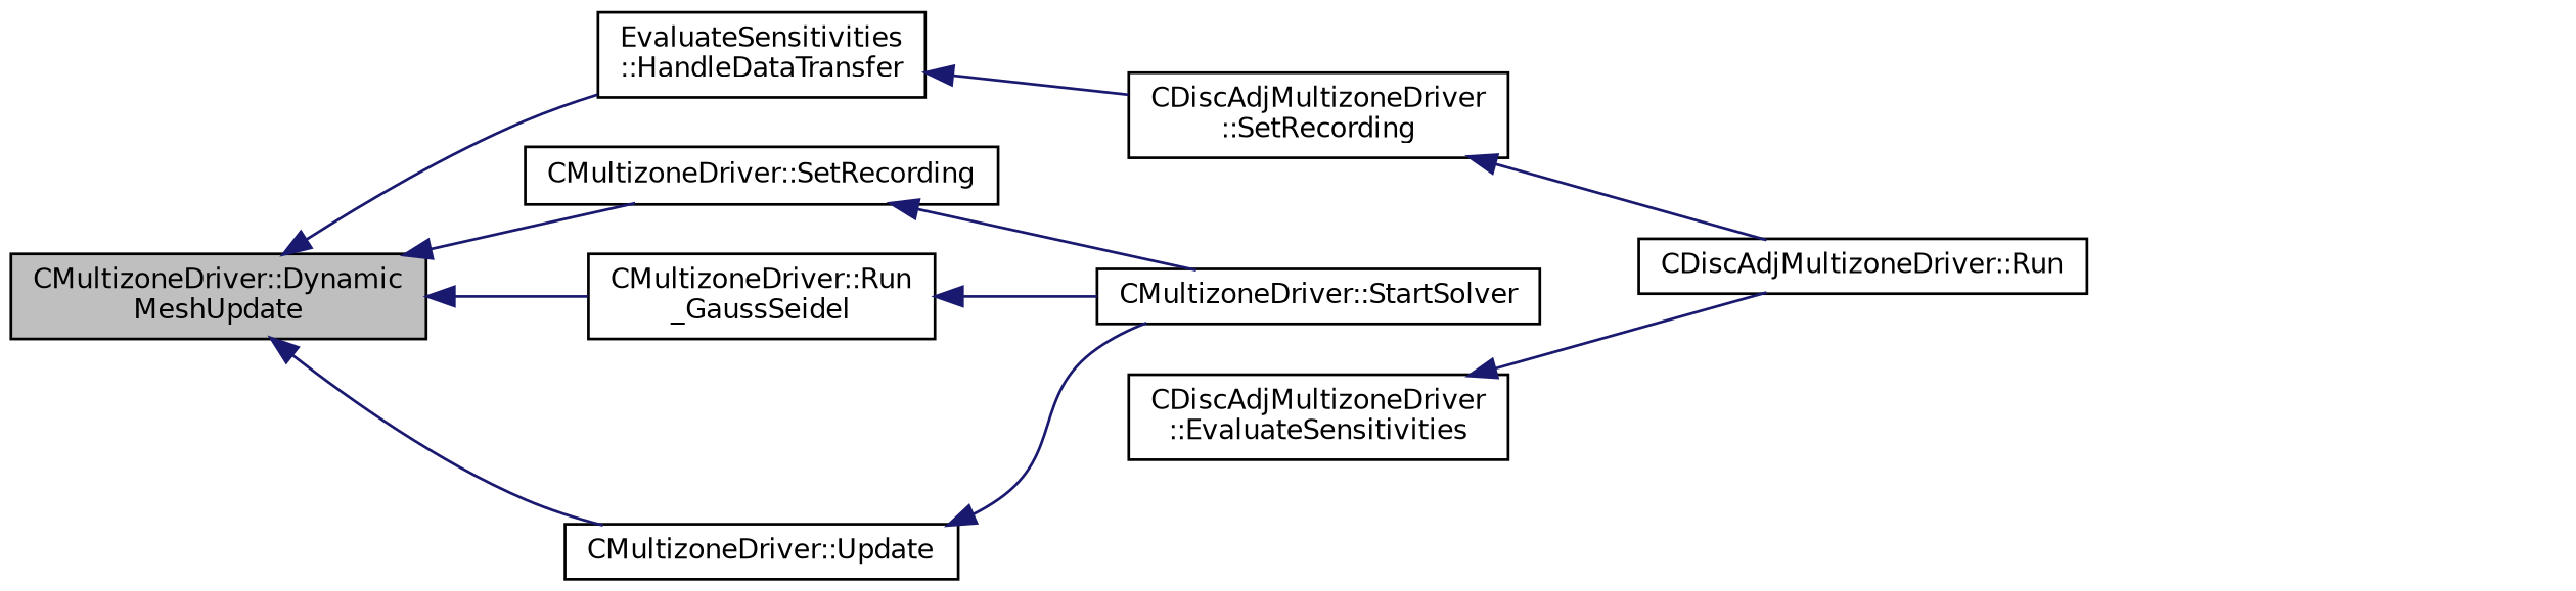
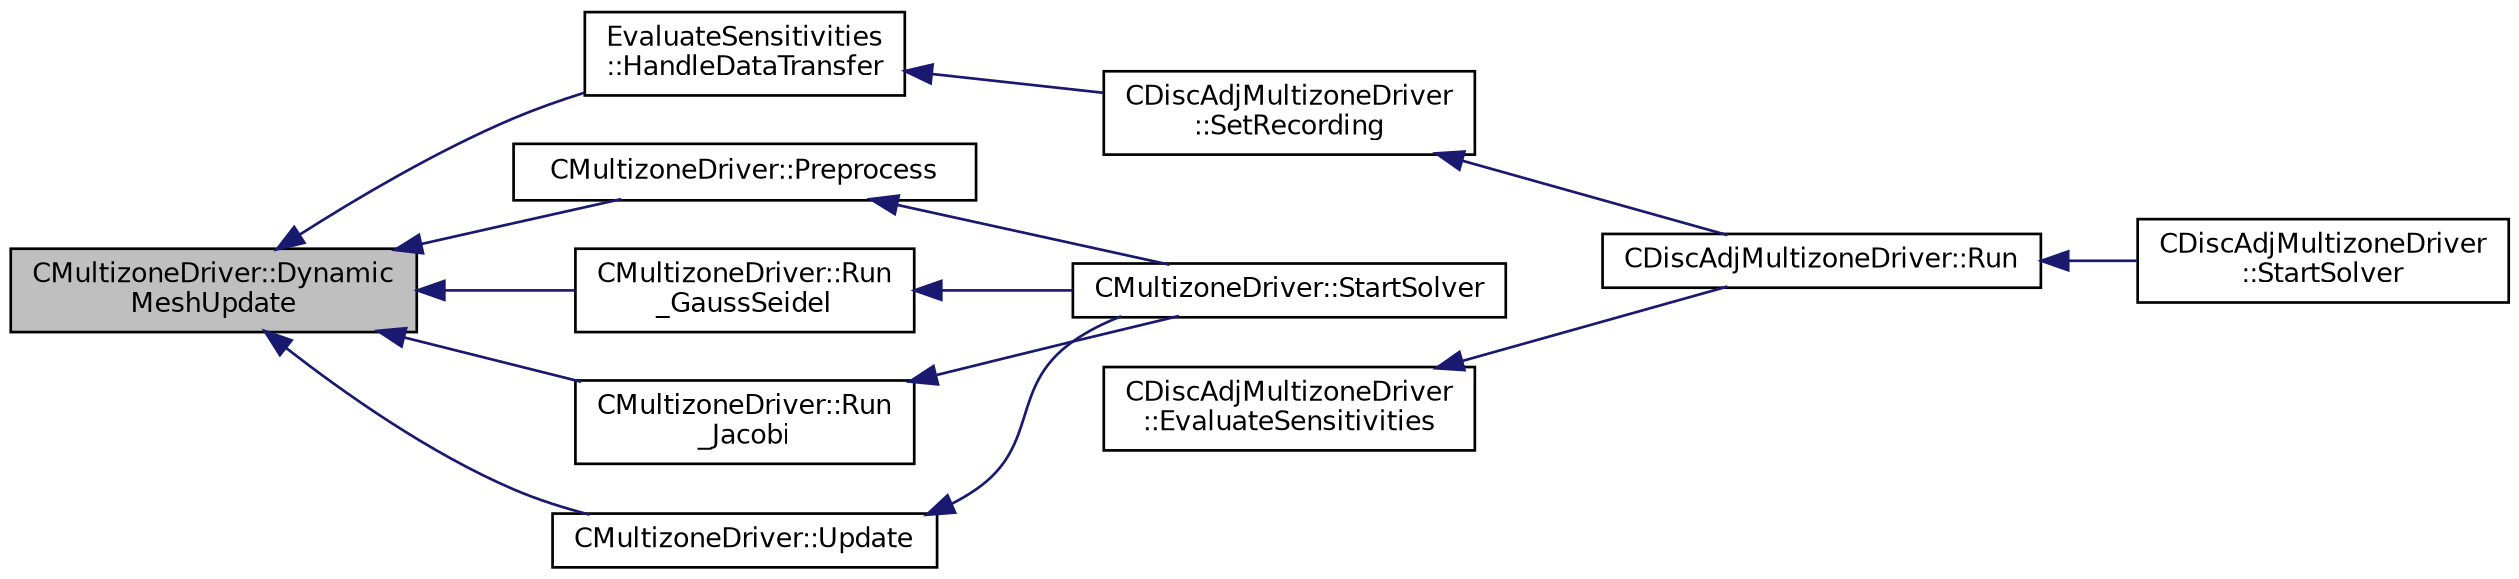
  digraph {
    rankdir=LR
    node [color=black fillcolor=white fontname=Helvetica fontsize=10 shape=record style=filled]
    edge [color=midnightblue dir=back fontname=Helvetica fontsize=10 labelfontname=Helvetica labelfontsize=10 style=solid]
    n1 [fillcolor=grey75 fontcolor=black height=0.2 label="CMultizoneDriver::Dynamic\lMeshUpdate" width=0.4]
    n2 [height=0.2 label="EvaluateSensitivities\l::HandleDataTransfer" width=0.4]
-   n3 [height=0.2 label="CMultizoneDriver::SetRecording" width=0.4]
+   n3 [height=0.2 label="CMultizoneDriver::Preprocess" width=0.4]
    n4 [height=0.2 label="CMultizoneDriver::Run\l_GaussSeidel" width=0.4]
+   n5 [height=0.2 label="CMultizoneDriver::Run\l_Jacobi" width=0.4]
    n6 [height=0.2 label="CMultizoneDriver::Update" width=0.4]
    n7 [height=0.2 label="CDiscAdjMultizoneDriver\l::SetRecording" width=0.4]
    n8 [height=0.2 label="CMultizoneDriver::StartSolver" width=0.4]
    n9 [height=0.2 label="CDiscAdjMultizoneDriver::Run" width=0.4]
+   n10 [height=0.2 label="CDiscAdjMultizoneDriver\l::StartSolver" width=0.4]
    n11 [height=0.2 label="CDiscAdjMultizoneDriver\l::EvaluateSensitivities" width=0.4]
    n1 -> n2
    n1 -> n3
    n1 -> n4
+   n1 -> n5
    n1 -> n6
    n2 -> n7
    n3 -> n8
    n4 -> n8
+   n5 -> n8
    n6 -> n8
    n7 -> n9
+   n9 -> n10
    n11 -> n9
  }
